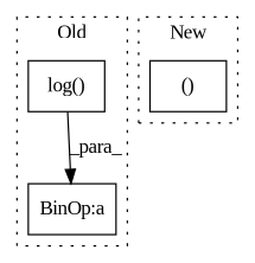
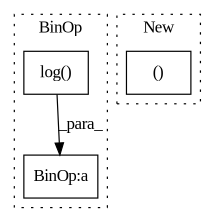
  digraph {
    fontname="Liberation Serif"
    node [shape=box fontname="Liberation Serif"]
    n1 [a=75 l="10,1" label="log()" s="3268,3295"]
    n2 [a=82 l=3 label="BinOp:a" s=3265]
    n3 [a=54 l=4 label="()" s=2901]
    subgraph cluster_1 {
-     label=Old
+     label=BinOp
      style=dotted
      n1
      n2
    }
    subgraph cluster_2 {
      label=New
      style=dotted
      n3
    }
    n1 -> n2 [label=_para_ fontname="Liberation Serif"]
  }
